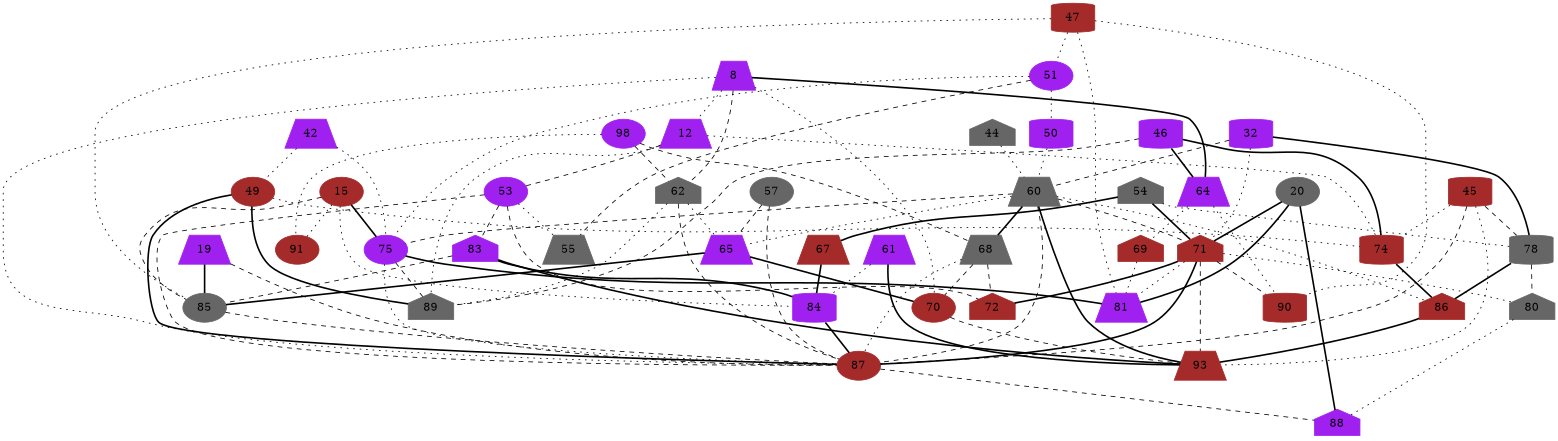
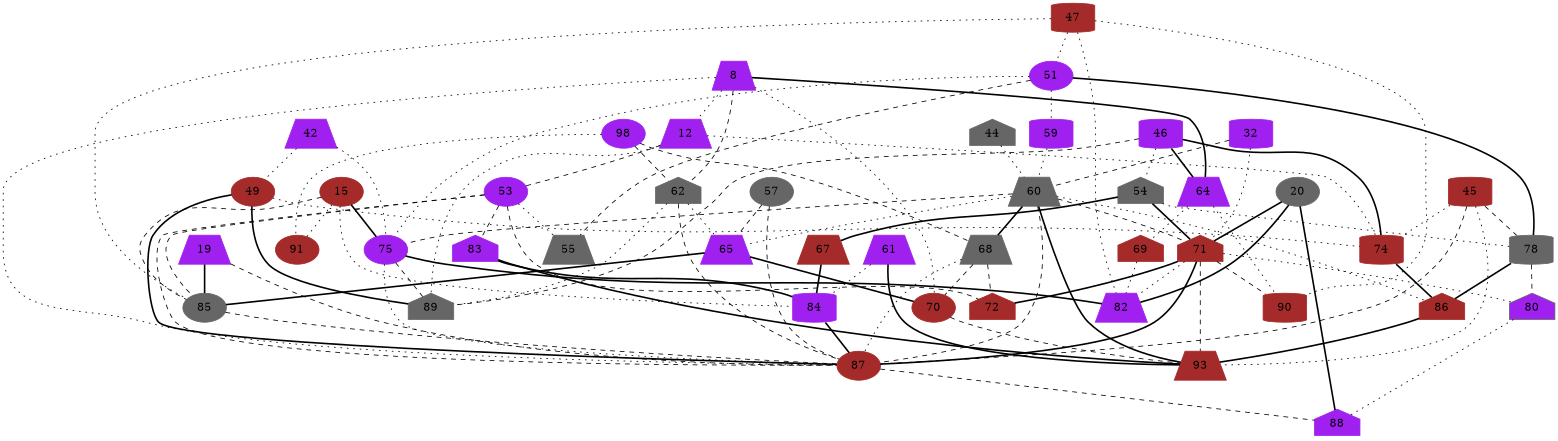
  graph {
    node [color=purple shape=trapezium style=filled]
    edge [style=dotted]
    8
    12
    62 [color=gray40 shape=house super="+16+25"]
    64 [super="+34"]
    70 [color=brown shape=ellipse]
    87 [color=brown shape=ellipse super="+18+29+76+82"]
    53 [shape=ellipse]
    74 [color=brown shape=cylinder]
    89 [color=gray40 shape=house super="+10+79"]
    65
    90 [color=brown shape=cylinder super="+22"]
    69 [color=brown shape=house]
    93 [color=brown super="+48+43+63"]
    88 [shape=house]
    55 [color=gray40]
    72 [color=brown shape=house]
    83 [shape=house]
    86 [color=brown shape=house super="+13"]
    75 [shape=ellipse super="+50"]
-   81 [super="+26+14"]
+   81 [super="+26+14" label=82]
    15 [color=brown shape=ellipse]
    84 [shape=cylinder super="+41"]
    85 [color=gray40 shape=ellipse super="+73"]
    91 [color=brown shape=ellipse]
    19
    20 [color=gray40 shape=ellipse super="+2"]
    71 [color=brown shape=house super="+4+33+37"]
    46 [shape=cylinder super="+1"]
    54 [color=gray40 shape=house]
-   80 [color=gray40 shape=house]
+   80 [color=gray40 shape=house fillcolor=purple]
    60 [color=gray40 super="+40+39"]
    68 [color=gray40 super="+7+66"]
    32 [shape=cylinder]
    78 [color=gray40 shape=cylinder]
    42
    49 [color=brown shape=ellipse]
    44 [color=gray40 shape=house]
    45 [color=brown shape=cylinder super="+28"]
    67 [color=brown]
    47 [color=brown shape=cylinder]
    51 [shape=ellipse]
-   59 [shape=cylinder label=50]
+   59 [shape=cylinder]
    57 [color=gray40 shape=ellipse]
    n44 [label=98 shape=ellipse]
    61
    8 -- 12
    8 -- 62 [style=dashed]
    8 -- 64 [style=bold]
    8 -- 70
    8 -- 87
    12 -- 53 [style=dashed]
    12 -- 74
    12 -- 89
    62 -- 87 [style=dashed weight=3]
    62 -- 89 [weight=2]
    62 -- 65
    64 -- 90
    64 -- 69
    70 -- 93 [style=dashed]
    87 -- 88 [style=dashed]
    53 -- 87 [style=dashed]
    53 -- 55
    53 -- 72 [style=dashed]
    53 -- 83 [style=dashed]
    74 -- 86 [style=bold weight=2]
    65 -- 70 [style=bold]
    65 -- 85 [style=bold]
    69 -- 81 [weight=2]
    83 -- 93 [style=bold]
    83 -- 84 [style=bold]
-   83 -- 85 [style=dashed]
+   53 -- 85 [style=dashed]
    86 -- 93 [style=bold]
    75 -- 87
    75 -- 89 [style=dashed weight=2]
    75 -- 81 [style=bold]
    15 -- 75 [style=bold]
    15 -- 84
    15 -- 85 [style=dashed]
    15 -- 91
    84 -- 87 [style=bold]
    85 -- 87 [style=dashed weight=2]
    19 -- 87 [style=dashed]
    19 -- 85 [style=bold weight=2]
    20 -- 88 [style=bold weight=2]
    20 -- 81 [style=bold]
    20 -- 71 [style=bold]
    71 -- 87 [style=bold weight=5]
    71 -- 90 [style=dashed]
    71 -- 93 [style=dashed weight=4]
    71 -- 72 [style=bold]
    71 -- 81
    71 -- 80
    46 -- 64 [style=bold weight=2]
    46 -- 74 [style=bold weight=2]
    46 -- 89 [style=dashed]
+   46 -- 54
    54 -- 71 [style=bold]
    54 -- 78
    54 -- 67 [style=bold]
    80 -- 88
    60 -- 87 [style=dashed weight=2]
    60 -- 65
    60 -- 93 [style=bold]
    60 -- 86
    60 -- 75 [style=dashed weight=2]
    60 -- 71 [style=dashed]
    60 -- 68 [style=bold]
    68 -- 70 [style=dashed]
    68 -- 87 [weight=2]
    68 -- 72 [style=dashed]
    32 -- 71
    32 -- 60 [style=dashed weight=2]
-   32 -- 78 [style=bold]
+   51 -- 78 [style=bold]
    78 -- 86 [style=bold]
    78 -- 80 [style=dashed]
    42 -- 75
    42 -- 49
    49 -- 87 [style=bold]
    49 -- 74
    49 -- 89 [style=bold]
    44 -- 60 [weight=3]
    45 -- 87 [style=dashed weight=3]
    45 -- 74
    45 -- 93 [weight=2]
    45 -- 78 [style=dashed]
    67 -- 84 [style=bold weight=2]
    47 -- 90 [weight=2]
    47 -- 81
    47 -- 85 [weight=2]
    47 -- 51
    51 -- 55 [style=dashed]
    51 -- 75
    51 -- 59
    59 -- 60
    57 -- 87 [style=dashed]
    57 -- 65 [style=dashed]
    n44 -- 62 [style=dashed]
    n44 -- 91
    n44 -- 68 [style=dashed]
    61 -- 93 [style=bold weight=2]
    61 -- 84 [weight=2]
  }
